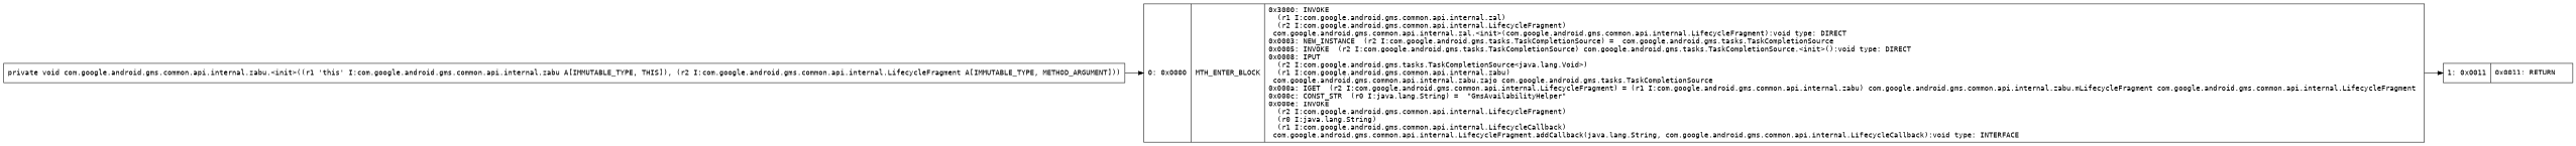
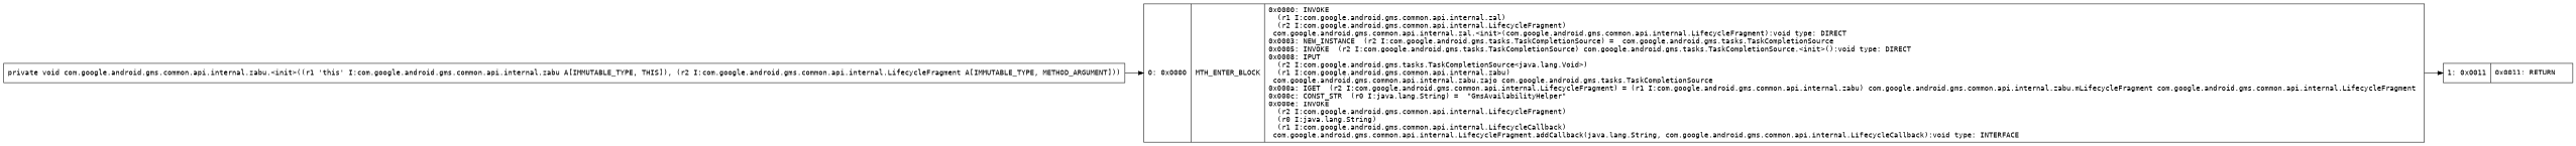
  digraph {
    rankdir=LR
    fontname="DejaVu Sans Mono"
    node [shape=record fontname="DejaVu Sans Mono"]
    edge [fontname="DejaVu Sans Mono"]
-   n1 [label="{0\:\ 0x0000|MTH_ENTER_BLOCK\l|0x3000: INVOKE  \l  (r1 I:com.google.android.gms.common.api.internal.zal)\l  (r2 I:com.google.android.gms.common.api.internal.LifecycleFragment)\l com.google.android.gms.common.api.internal.zal.\<init\>(com.google.android.gms.common.api.internal.LifecycleFragment):void type: DIRECT \l0x0003: NEW_INSTANCE  (r2 I:com.google.android.gms.tasks.TaskCompletionSource) =  com.google.android.gms.tasks.TaskCompletionSource \l0x0005: INVOKE  (r2 I:com.google.android.gms.tasks.TaskCompletionSource) com.google.android.gms.tasks.TaskCompletionSource.\<init\>():void type: DIRECT \l0x0008: IPUT  \l  (r2 I:com.google.android.gms.tasks.TaskCompletionSource\<java.lang.Void\>)\l  (r1 I:com.google.android.gms.common.api.internal.zabu)\l com.google.android.gms.common.api.internal.zabu.zajo com.google.android.gms.tasks.TaskCompletionSource \l0x000a: IGET  (r2 I:com.google.android.gms.common.api.internal.LifecycleFragment) = (r1 I:com.google.android.gms.common.api.internal.zabu) com.google.android.gms.common.api.internal.zabu.mLifecycleFragment com.google.android.gms.common.api.internal.LifecycleFragment \l0x000c: CONST_STR  (r0 I:java.lang.String) =  \"GmsAvailabilityHelper\" \l0x000e: INVOKE  \l  (r2 I:com.google.android.gms.common.api.internal.LifecycleFragment)\l  (r0 I:java.lang.String)\l  (r1 I:com.google.android.gms.common.api.internal.LifecycleCallback)\l com.google.android.gms.common.api.internal.LifecycleFragment.addCallback(java.lang.String, com.google.android.gms.common.api.internal.LifecycleCallback):void type: INTERFACE \l}"]
+   n1 [label="{0\:\ 0x0000|MTH_ENTER_BLOCK\l|0x0000: INVOKE  \l  (r1 I:com.google.android.gms.common.api.internal.zal)\l  (r2 I:com.google.android.gms.common.api.internal.LifecycleFragment)\l com.google.android.gms.common.api.internal.zal.\<init\>(com.google.android.gms.common.api.internal.LifecycleFragment):void type: DIRECT \l0x0003: NEW_INSTANCE  (r2 I:com.google.android.gms.tasks.TaskCompletionSource) =  com.google.android.gms.tasks.TaskCompletionSource \l0x0005: INVOKE  (r2 I:com.google.android.gms.tasks.TaskCompletionSource) com.google.android.gms.tasks.TaskCompletionSource.\<init\>():void type: DIRECT \l0x0008: IPUT  \l  (r2 I:com.google.android.gms.tasks.TaskCompletionSource\<java.lang.Void\>)\l  (r1 I:com.google.android.gms.common.api.internal.zabu)\l com.google.android.gms.common.api.internal.zabu.zajo com.google.android.gms.tasks.TaskCompletionSource \l0x000a: IGET  (r2 I:com.google.android.gms.common.api.internal.LifecycleFragment) = (r1 I:com.google.android.gms.common.api.internal.zabu) com.google.android.gms.common.api.internal.zabu.mLifecycleFragment com.google.android.gms.common.api.internal.LifecycleFragment \l0x000c: CONST_STR  (r0 I:java.lang.String) =  \"GmsAvailabilityHelper\" \l0x000e: INVOKE  \l  (r2 I:com.google.android.gms.common.api.internal.LifecycleFragment)\l  (r0 I:java.lang.String)\l  (r1 I:com.google.android.gms.common.api.internal.LifecycleCallback)\l com.google.android.gms.common.api.internal.LifecycleFragment.addCallback(java.lang.String, com.google.android.gms.common.api.internal.LifecycleCallback):void type: INTERFACE \l}"]
    n2 [label="{1\:\ 0x0011|0x0011: RETURN   \l}"]
    n3 [label="{private void com.google.android.gms.common.api.internal.zabu.\<init\>((r1 'this' I:com.google.android.gms.common.api.internal.zabu A[IMMUTABLE_TYPE, THIS]), (r2 I:com.google.android.gms.common.api.internal.LifecycleFragment A[IMMUTABLE_TYPE, METHOD_ARGUMENT])) }"]
    n1 -> n2
    n3 -> n1
  }
